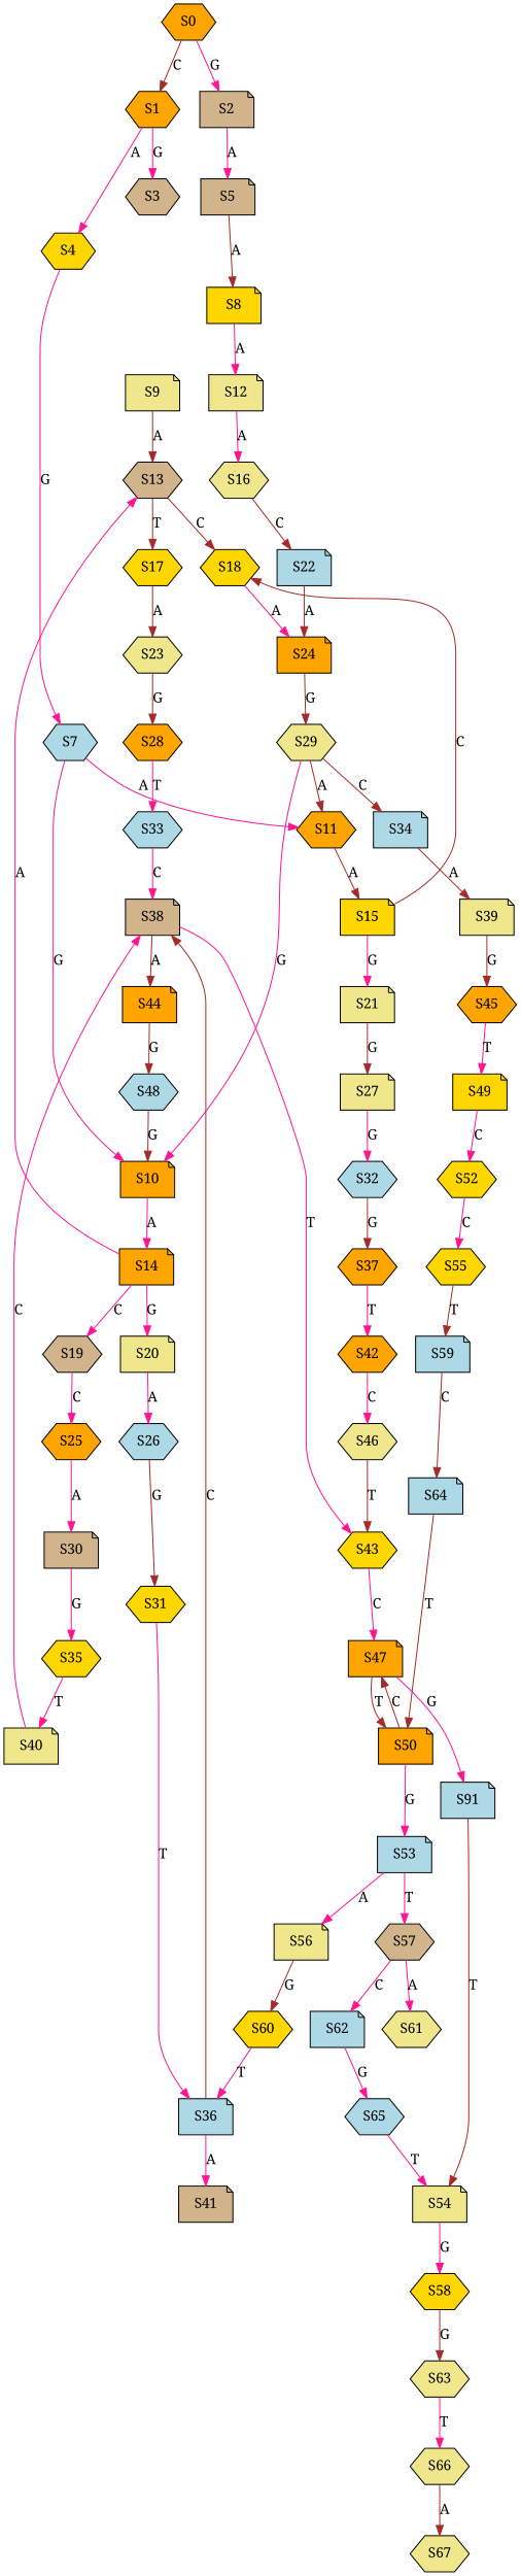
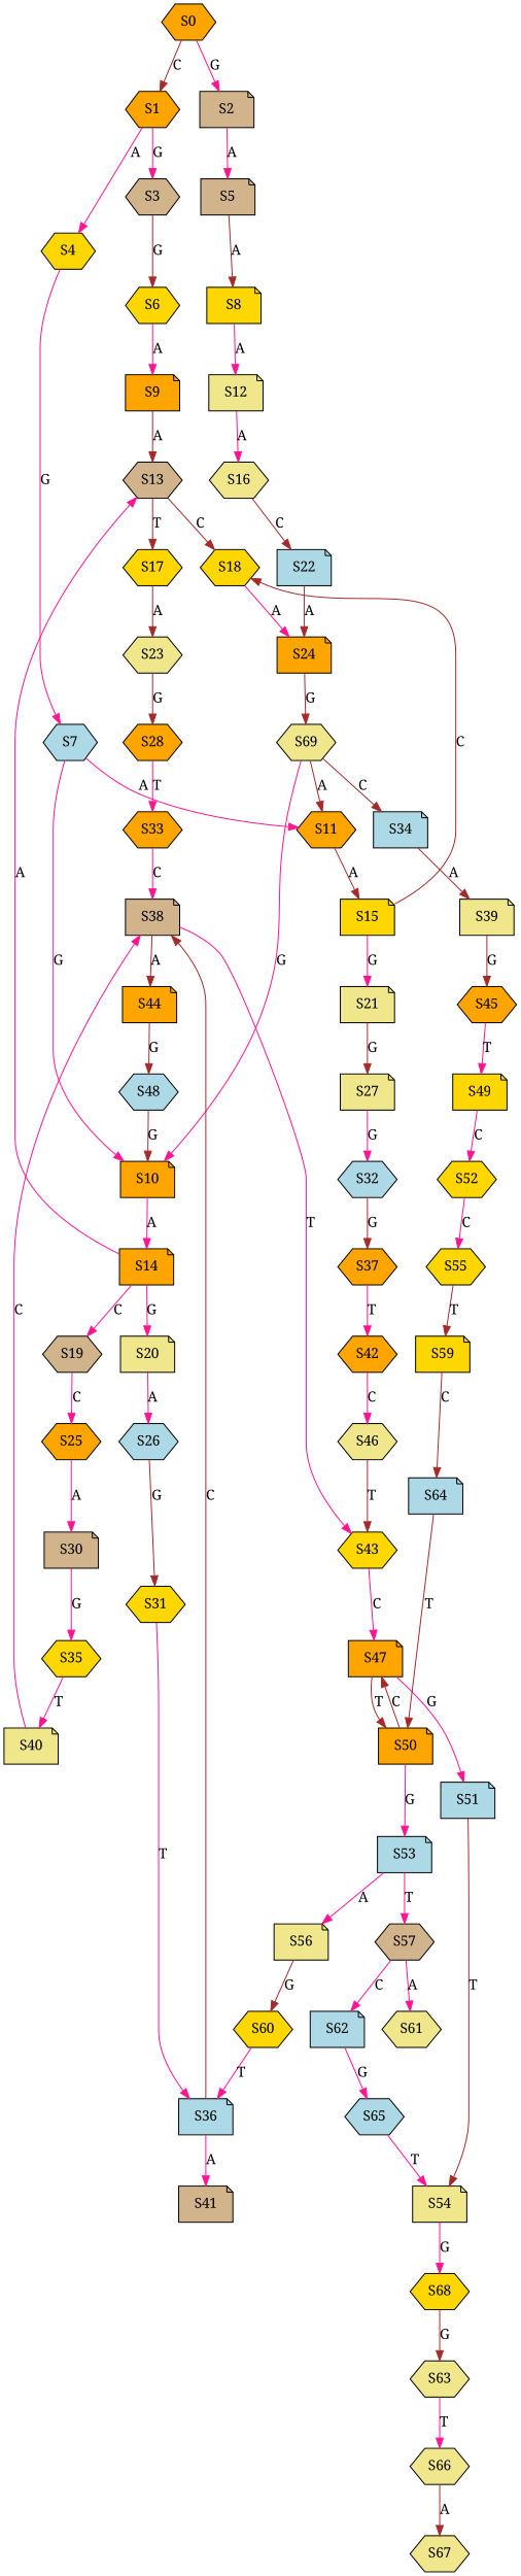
  strict digraph {
    fontname="Noto Serif"
    node [fillcolor=orange fontname="Noto Serif" shape=hexagon style=filled]
    edge [color=deeppink fontname="Noto Serif"]
    S0
    S1
    S2 [fillcolor=tan shape=note]
    S3 [fillcolor=tan]
    S4 [fillcolor=gold]
    S5 [fillcolor=tan shape=note]
+   S6 [fillcolor=gold]
    S7 [fillcolor=lightblue]
    S8 [fillcolor=gold shape=note]
-   S9 [fillcolor=khaki shape=note]
+   S9 [shape=note]
    S10 [shape=note]
    S11
    S12 [fillcolor=khaki shape=note]
    S13 [fillcolor=tan]
    S14 [shape=note]
    S15 [fillcolor=gold shape=note]
    S16 [fillcolor=khaki]
    S17 [fillcolor=gold]
    S18 [fillcolor=gold]
    S19 [fillcolor=tan]
    S20 [fillcolor=khaki shape=note]
    S21 [fillcolor=khaki shape=note]
    S22 [fillcolor=lightblue shape=note]
    S23 [fillcolor=khaki]
    S24 [shape=note]
    S25
    S26 [fillcolor=lightblue]
    S27 [fillcolor=khaki shape=note]
    S28
-   S29 [fillcolor=khaki]
+   S29 [fillcolor=khaki label=S69]
    S30 [fillcolor=tan shape=note]
    S31 [fillcolor=gold]
    S32 [fillcolor=lightblue]
-   S33 [fillcolor=lightblue]
+   S33
    S34 [fillcolor=lightblue shape=note]
    S35 [fillcolor=gold]
    S36 [fillcolor=lightblue shape=note]
    S37
    S38 [fillcolor=tan shape=note]
    S39 [fillcolor=khaki shape=note]
    S40 [fillcolor=khaki shape=note]
    S41 [fillcolor=tan shape=note]
    S42
    S43 [fillcolor=gold]
    S44 [shape=note]
    S45
    S46 [fillcolor=khaki]
    S47 [shape=note]
    S48 [fillcolor=lightblue]
    S49 [fillcolor=gold shape=note]
    S50 [shape=note]
-   S51 [fillcolor=lightblue shape=note label=S91]
+   S51 [fillcolor=lightblue shape=note]
    S52 [fillcolor=gold]
    S53 [fillcolor=lightblue shape=note]
    S54 [fillcolor=khaki shape=note]
    S55 [fillcolor=gold]
    S56 [fillcolor=khaki shape=note]
    S57 [fillcolor=tan]
-   S58 [fillcolor=gold]
-   S59 [fillcolor=lightblue shape=note]
+   S58 [fillcolor=gold label=S68]
+   S59 [fillcolor=gold shape=note]
    S60 [fillcolor=gold]
    S61 [fillcolor=khaki]
    S62 [fillcolor=lightblue shape=note]
    S63 [fillcolor=khaki]
    S64 [fillcolor=lightblue shape=note]
    S65 [fillcolor=lightblue]
    S66 [fillcolor=khaki]
    S67 [fillcolor=khaki]
    S0 -> S1 [color=brown label=C]
    S0 -> S2 [label=G]
    S1 -> S3 [label=G]
    S1 -> S4 [label=A]
    S2 -> S5 [label=A]
+   S3 -> S6 [color=brown label=G]
    S4 -> S7 [label=G]
    S5 -> S8 [color=brown label=A]
+   S6 -> S9 [label=A]
    S7 -> S10 [label=G]
    S7 -> S11 [label=A]
    S8 -> S12 [label=A]
    S9 -> S13 [color=brown label=A]
    S10 -> S14 [label=A]
    S11 -> S15 [color=brown label=A]
    S12 -> S16 [label=A]
    S13 -> S17 [color=brown label=T]
    S13 -> S18 [color=brown label=C]
    S14 -> S13 [label=A]
    S14 -> S19 [label=C]
    S14 -> S20 [label=G]
    S15 -> S18 [color=brown label=C]
    S15 -> S21 [label=G]
    S16 -> S22 [color=brown label=C]
    S17 -> S23 [color=brown label=A]
    S18 -> S24 [label=A]
    S19 -> S25 [label=C]
    S20 -> S26 [label=A]
    S21 -> S27 [color=brown label=G]
    S22 -> S24 [color=brown label=A]
    S23 -> S28 [color=brown label=G]
    S24 -> S29 [color=brown label=G]
    S25 -> S30 [label=A]
    S26 -> S31 [color=brown label=G]
    S27 -> S32 [label=G]
    S28 -> S33 [label=T]
    S29 -> S10 [label=G]
    S29 -> S11 [color=brown label=A]
    S29 -> S34 [color=brown label=C]
    S30 -> S35 [label=G]
    S31 -> S36 [label=T]
    S32 -> S37 [color=brown label=G]
    S33 -> S38 [label=C]
    S34 -> S39 [color=brown label=A]
    S35 -> S40 [label=T]
    S36 -> S38 [color=brown label=C]
    S36 -> S41 [label=A]
    S37 -> S42 [label=T]
    S38 -> S43 [label=T]
    S38 -> S44 [color=brown label=A]
    S39 -> S45 [color=brown label=G]
    S40 -> S38 [label=C]
    S42 -> S46 [label=C]
    S43 -> S47 [label=C]
    S44 -> S48 [color=brown label=G]
    S45 -> S49 [label=T]
    S46 -> S43 [color=brown label=T]
    S47 -> S50 [color=brown label=T]
    S47 -> S51 [label=G]
    S48 -> S10 [color=brown label=G]
    S49 -> S52 [label=C]
    S50 -> S47 [color=brown label=C]
    S50 -> S53 [label=G]
    S51 -> S54 [color=brown label=T]
    S52 -> S55 [label=C]
    S53 -> S56 [label=A]
    S53 -> S57 [label=T]
    S54 -> S58 [label=G]
    S55 -> S59 [color=brown label=T]
    S56 -> S60 [color=brown label=G]
    S57 -> S61 [label=A]
    S57 -> S62 [label=C]
    S58 -> S63 [color=brown label=G]
    S59 -> S64 [color=brown label=C]
    S60 -> S36 [label=T]
    S62 -> S65 [label=G]
    S63 -> S66 [label=T]
    S64 -> S50 [color=brown label=T]
    S65 -> S54 [label=T]
    S66 -> S67 [color=brown label=A]
  }
